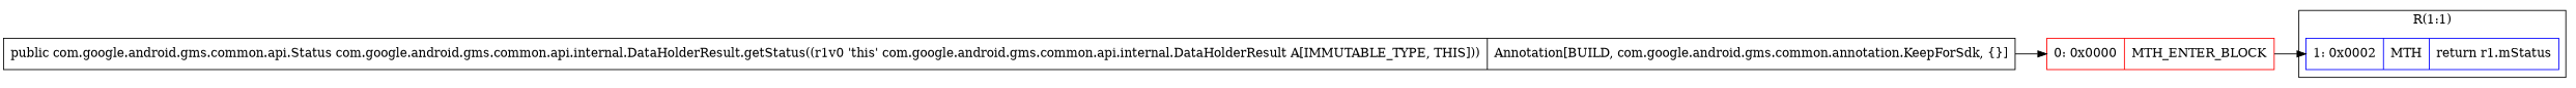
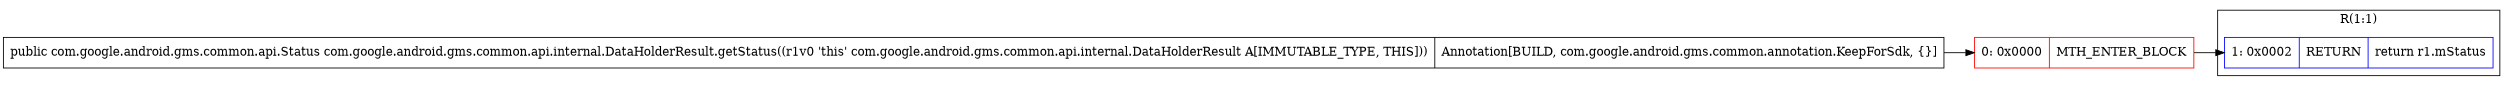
  digraph {
    rankdir=LR
    fontname="DejaVu Serif"
    node [shape=record fontname="DejaVu Serif"]
    edge [fontname="DejaVu Serif"]
-   n1 [color=blue label="{1\:\ 0x0002|MTH\l|return r1.mStatus\l}"]
+   n1 [color=blue label="{1\:\ 0x0002|RETURN\l|return r1.mStatus\l}"]
    n2 [color=red label="{0\:\ 0x0000|MTH_ENTER_BLOCK\l}"]
    n3 [label="{public com.google.android.gms.common.api.Status com.google.android.gms.common.api.internal.DataHolderResult.getStatus((r1v0 'this' com.google.android.gms.common.api.internal.DataHolderResult A[IMMUTABLE_TYPE, THIS]))  | Annotation[BUILD, com.google.android.gms.common.annotation.KeepForSdk, \{\}]\l}"]
    subgraph cluster_1 {
      label="R(1:1)"
      n1
    }
    n2 -> n1
    n3 -> n2
  }
